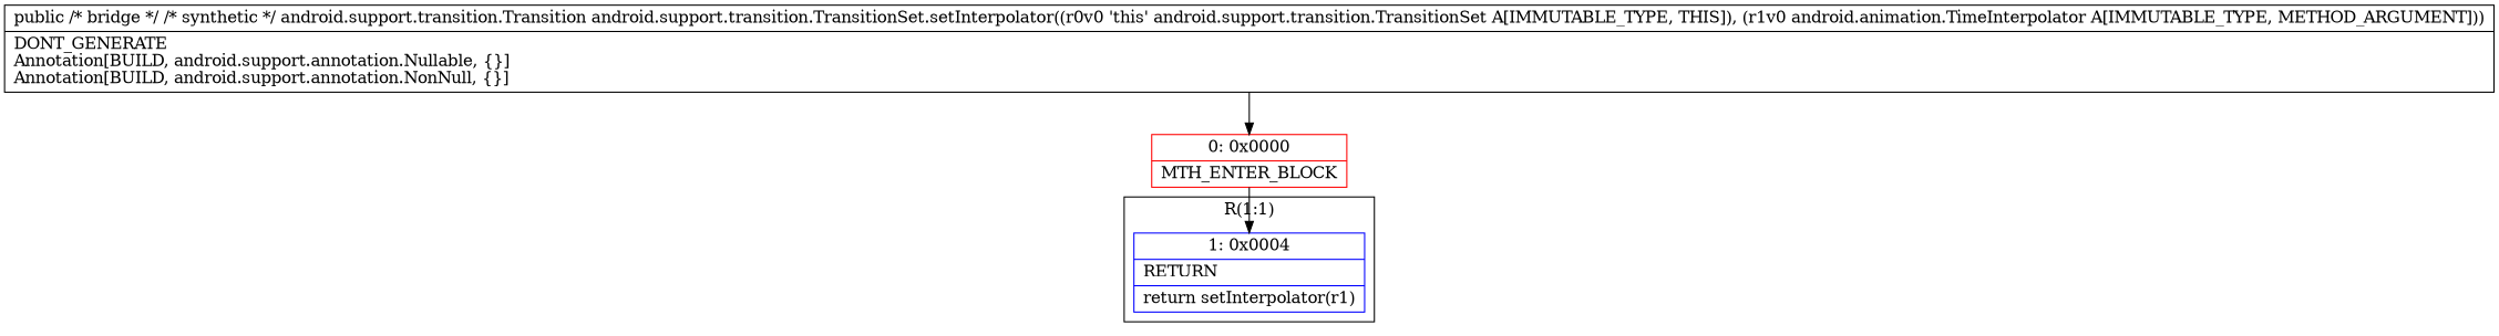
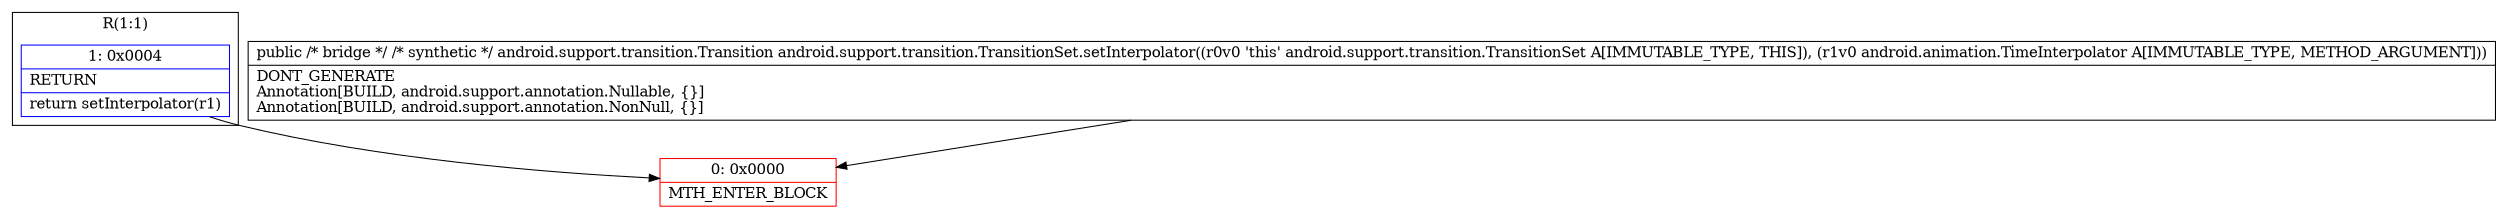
  digraph {
    node [shape=record]
    n1 [color=blue label="{1\:\ 0x0004|RETURN\l|return setInterpolator(r1)\l}"]
    n2 [color=red label="{0\:\ 0x0000|MTH_ENTER_BLOCK\l}"]
    n3 [label="{public \/* bridge *\/ \/* synthetic *\/ android.support.transition.Transition android.support.transition.TransitionSet.setInterpolator((r0v0 'this' android.support.transition.TransitionSet A[IMMUTABLE_TYPE, THIS]), (r1v0 android.animation.TimeInterpolator A[IMMUTABLE_TYPE, METHOD_ARGUMENT]))  | DONT_GENERATE\lAnnotation[BUILD, android.support.annotation.Nullable, \{\}]\lAnnotation[BUILD, android.support.annotation.NonNull, \{\}]\l}"]
    subgraph cluster_1 {
      label="R(1:1)"
      n1
    }
-   n2 -> n1
+   n1 -> n2
    n3 -> n2
  }
